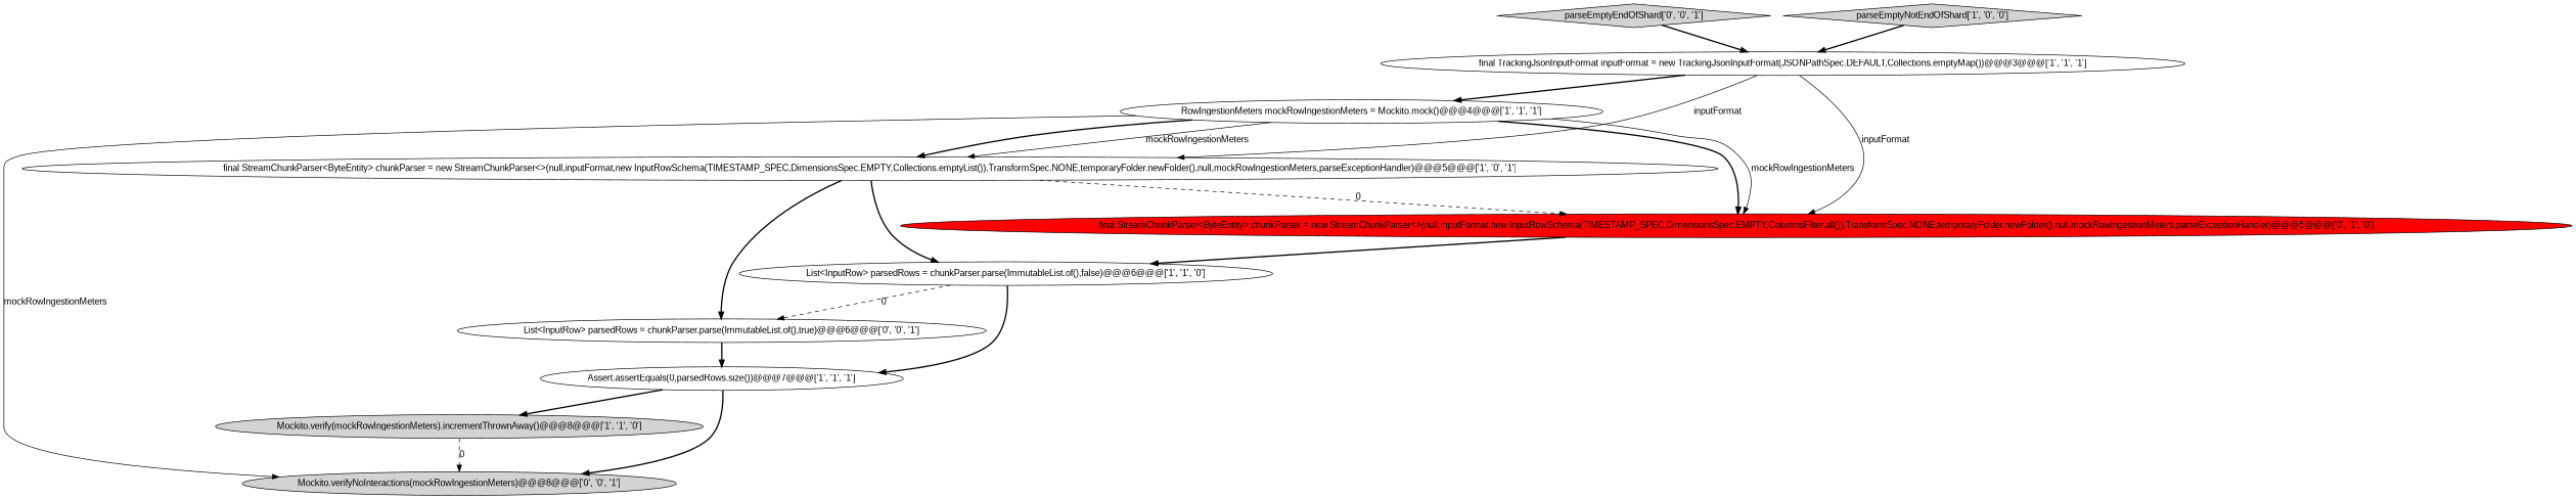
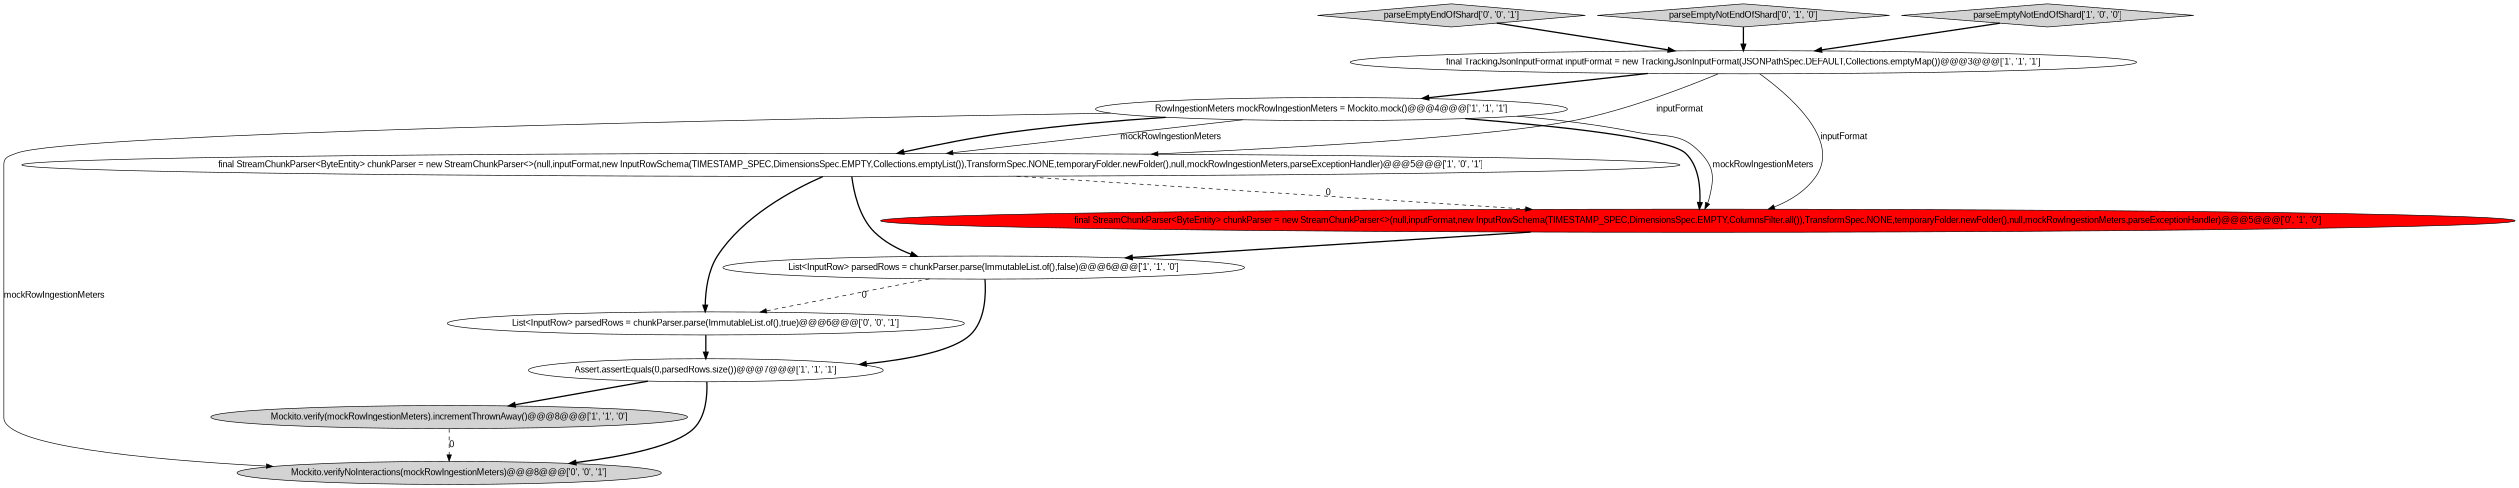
  digraph {
    fontname="Liberation Sans"
    node [fillcolor=white shape=ellipse style=filled fontname="Liberation Sans"]
    edge [style=bold fontname="Liberation Sans"]
    n1 [fillcolor=lightgray label="Mockito.verifyNoInteractions(mockRowIngestionMeters)@@@8@@@['0', '0', '1']"]
    n2 [label="final StreamChunkParser<ByteEntity> chunkParser = new StreamChunkParser<>(null,inputFormat,new InputRowSchema(TIMESTAMP_SPEC,DimensionsSpec.EMPTY,Collections.emptyList()),TransformSpec.NONE,temporaryFolder.newFolder(),null,mockRowIngestionMeters,parseExceptionHandler)@@@5@@@['1', '0', '1']"]
    n3 [label="List<InputRow> parsedRows = chunkParser.parse(ImmutableList.of(),true)@@@6@@@['0', '0', '1']"]
    n4 [label="List<InputRow> parsedRows = chunkParser.parse(ImmutableList.of(),false)@@@6@@@['1', '1', '0']"]
    n5 [fillcolor=red label="final StreamChunkParser<ByteEntity> chunkParser = new StreamChunkParser<>(null,inputFormat,new InputRowSchema(TIMESTAMP_SPEC,DimensionsSpec.EMPTY,ColumnsFilter.all()),TransformSpec.NONE,temporaryFolder.newFolder(),null,mockRowIngestionMeters,parseExceptionHandler)@@@5@@@['0', '1', '0']"]
    n6 [fillcolor=lightgray label="parseEmptyEndOfShard['0', '0', '1']" shape=diamond]
    n7 [label="final TrackingJsonInputFormat inputFormat = new TrackingJsonInputFormat(JSONPathSpec.DEFAULT,Collections.emptyMap())@@@3@@@['1', '1', '1']"]
    n8 [label="Assert.assertEquals(0,parsedRows.size())@@@7@@@['1', '1', '1']"]
    n9 [fillcolor=lightgray label="Mockito.verify(mockRowIngestionMeters).incrementThrownAway()@@@8@@@['1', '1', '0']"]
    n10 [label="RowIngestionMeters mockRowIngestionMeters = Mockito.mock()@@@4@@@['1', '1', '1']"]
+   n11 [fillcolor=lightgray label="parseEmptyNotEndOfShard['0', '1', '0']" shape=diamond]
    n12 [fillcolor=lightgray label="parseEmptyNotEndOfShard['1', '0', '0']" shape=diamond]
    n2 -> n3
    n2 -> n4
    n2 -> n5 [label=0 style=dashed]
    n3 -> n8
    n4 -> n3 [label=0 style=dashed]
    n4 -> n8
    n5 -> n4
    n6 -> n7
    n7 -> n2 [label=inputFormat style=solid]
    n7 -> n5 [label=inputFormat style=solid]
    n7 -> n10
    n8 -> n1
    n8 -> n9
    n9 -> n1 [label=0 style=dashed]
    n10 -> n1 [label=mockRowIngestionMeters style=solid]
    n10 -> n2
    n10 -> n2 [label=mockRowIngestionMeters style=solid]
    n10 -> n5
    n10 -> n5 [label=mockRowIngestionMeters style=solid]
+   n11 -> n7
    n12 -> n7
  }
